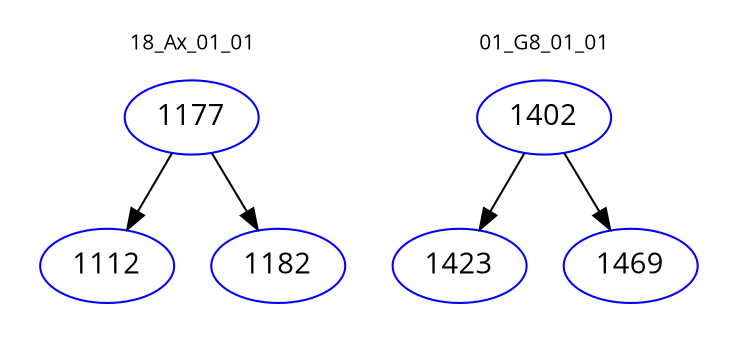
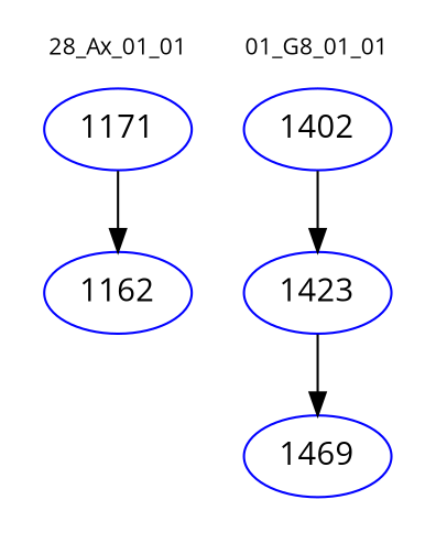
  digraph {
    fontname="Open Sans"
    node [color=blue fontname="Open Sans"]
    edge [color=black fontname="Open Sans"]
-   n1 [label=1177]
-   n2 [label=1112]
-   n3 [label=1182]
+   n1 [label=1171]
+   n2 [label=1162]
    n4 [label=1423]
    n5 [label=1402]
    n6 [label=1469]
    subgraph cluster_1 {
      color=white
      fontsize=10
-     label="18_Ax_01_01"
+     label="28_Ax_01_01"
      n1
      n2
-     n3
    }
    subgraph cluster_2 {
      color=white
      fontsize=10
      label="01_G8_01_01"
      n4
      n5
      n6
    }
    n1 -> n2
-   n1 -> n3
-   n5 -> n6
+   n4 -> n6
    n5 -> n4
  }
